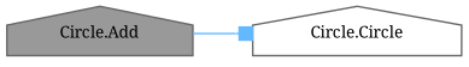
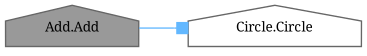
  digraph {
    rankdir=LR
    fontname="Noto Serif"
    node [fontname="Noto Serif" fontsize=10 shape=house style=filled]
-   n1 [color=gray40 fillcolor=grey60 fontcolor=black height=0.2 label="Circle.Add" width=0.4]
+   n1 [color=gray40 fillcolor=grey60 fontcolor=black height=0.2 label="Add.Add" width=0.4]
    n2 [color=grey40 fillcolor=white height=0.2 label="Circle.Circle" width=0.4]
    n1 -> n2 [color=steelblue1 fontname="Noto Serif" fontsize=10 labelfontname=Helvetica labelfontsize=10 style=solid arrowhead=box]
  }
